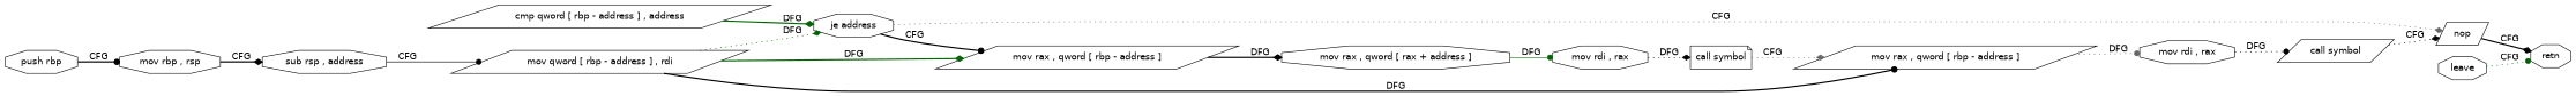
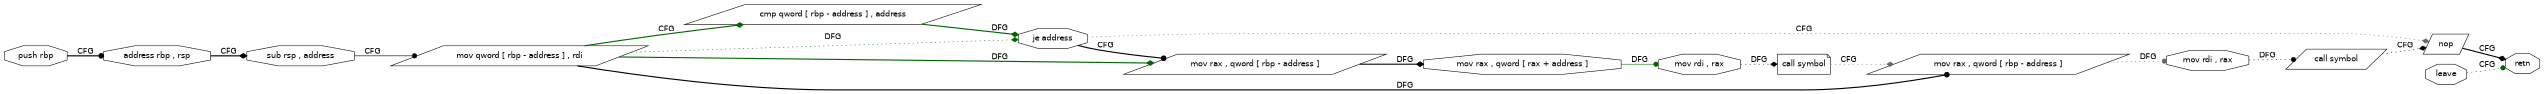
  digraph {
    fontname="DejaVu Sans"
    rankdir=LR
    node [fontname="DejaVu Sans" shape=octagon]
    edge [arrowhead=diamond color=black fontname="DejaVu Sans" style=bold]
    n1 [label="push rbp"]
-   n2 [label="mov rbp , rsp"]
+   n2 [label="address rbp , rsp"]
    n3 [label="sub rsp , address"]
    n4 [label="mov qword [ rbp - address ] , rdi" shape=parallelogram]
    n5 [label="cmp qword [ rbp - address ] , address" shape=parallelogram]
    n6 [label="je address"]
    n7 [label="mov rax , qword [ rbp - address ]" shape=parallelogram]
    n8 [label="mov rax , qword [ rbp - address ]" shape=parallelogram]
    n9 [label=nop shape=parallelogram]
    n10 [label="mov rax , qword [ rax + address ]"]
    n11 [label="mov rdi , rax"]
    n12 [label=retn]
    n13 [label=leave]
    n14 [label="mov rdi , rax"]
    n15 [label="call symbol" shape=note]
    n16 [label="call symbol" shape=parallelogram]
    n1 -> n2 [arrowhead=dot label=CFG]
    n2 -> n3 [label=CFG]
    n3 -> n4 [arrowhead=dot label=CFG style=solid]
+   n4 -> n5 [color=darkgreen label=CFG]
    n4 -> n6 [color=darkgreen label=DFG style=dotted]
    n4 -> n7 [color=darkgreen label=DFG]
    n4 -> n8 [arrowhead=dot label=DFG]
    n5 -> n6 [color=darkgreen label=DFG]
    n6 -> n7 [arrowhead=dot label=CFG]
    n6 -> n9 [color=gray40 label=CFG style=dotted]
    n7 -> n10 [label=DFG]
    n8 -> n11 [arrowhead=dot color=gray40 label=DFG style=dotted]
    n9 -> n12 [label=CFG]
    n10 -> n14 [arrowhead=dot color=darkgreen label=DFG style=solid]
    n11 -> n16 [arrowhead=dot label=DFG style=dotted]
    n13 -> n12 [arrowhead=dot color=darkgreen label=CFG style=dotted]
    n14 -> n15 [label=DFG style=dotted]
    n15 -> n8 [color=gray40 label=CFG style=dotted]
    n16 -> n9 [label=CFG style=dotted]
  }
